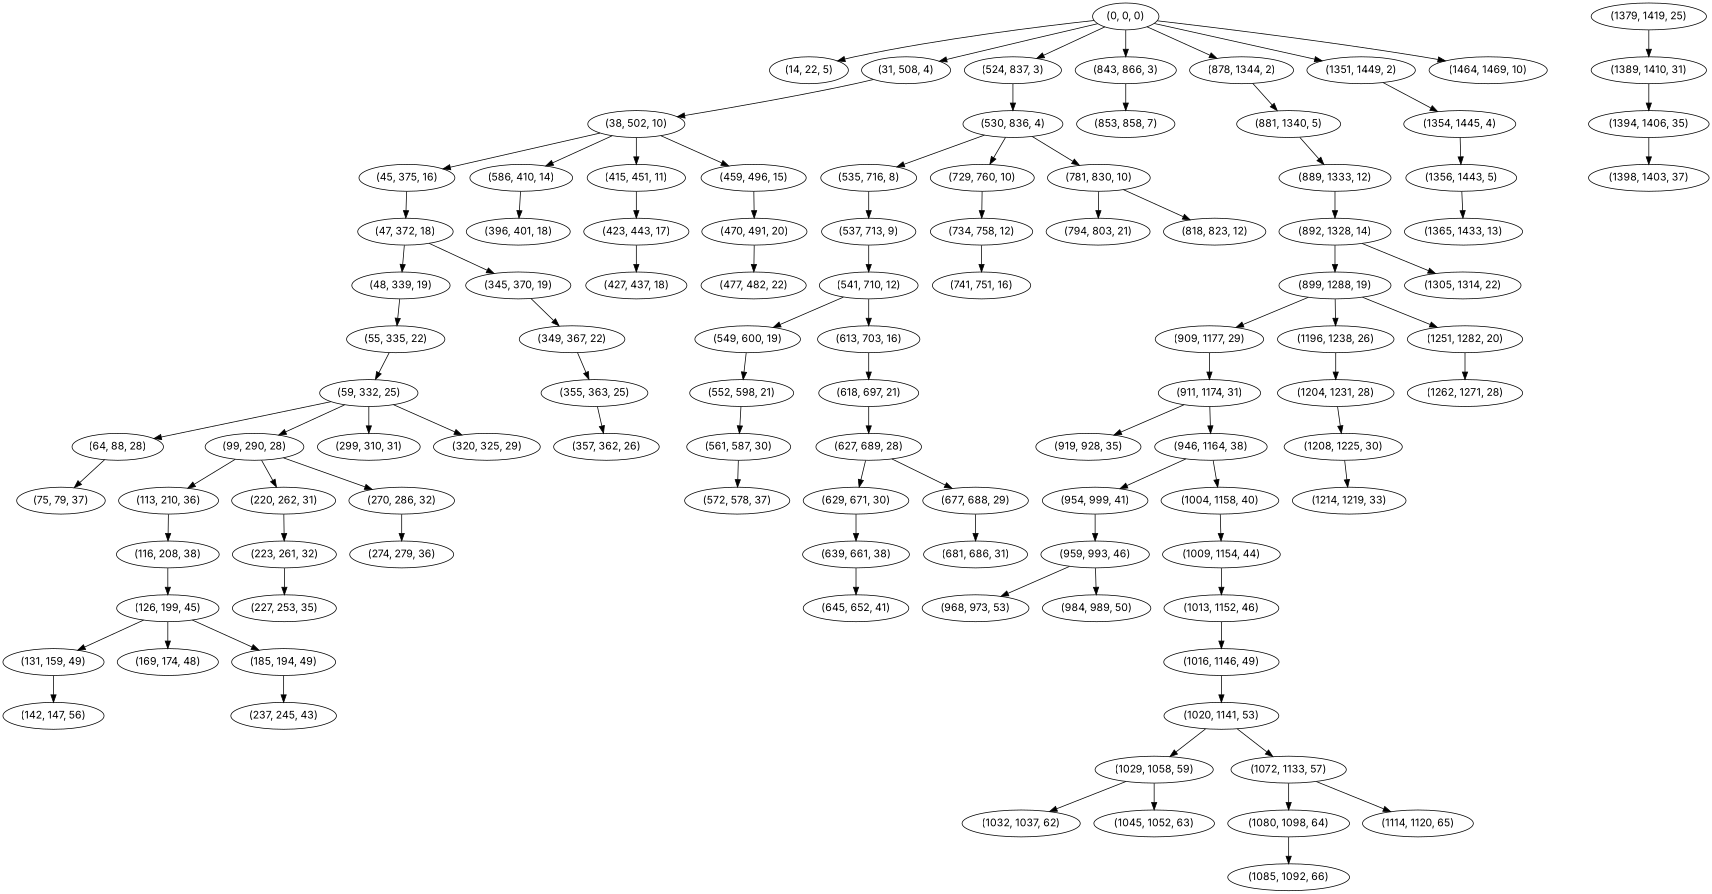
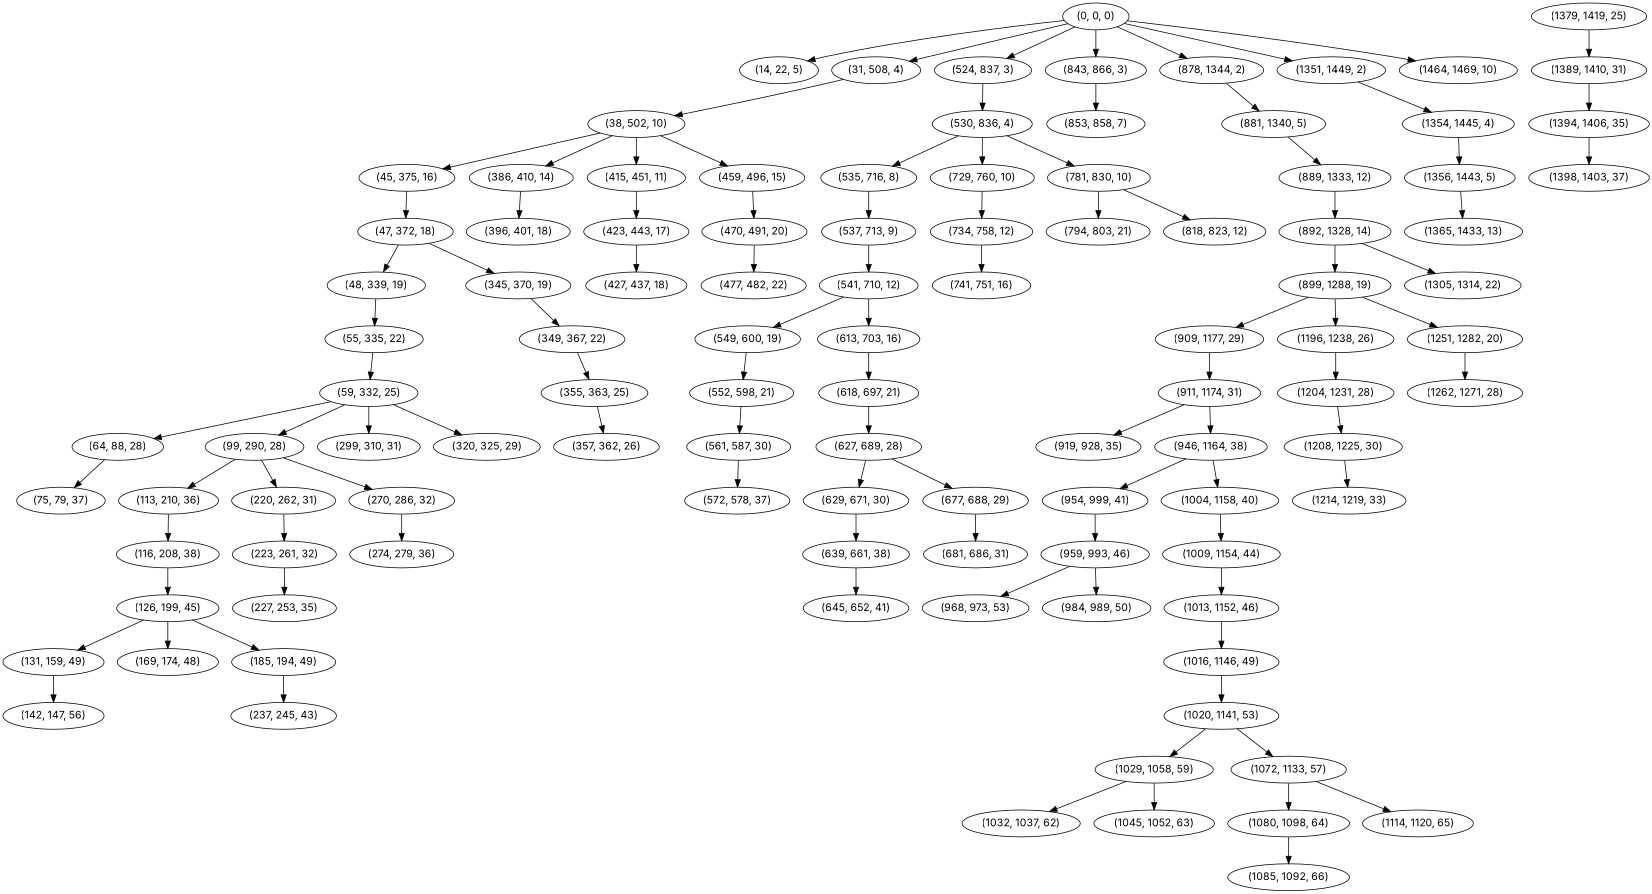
  digraph {
    fontname=Inter
    node [fontname=Inter]
    edge [fontname=Inter]
    "(0, 0, 0)"
    "(14, 22, 5)"
    "(31, 508, 4)"
    "(524, 837, 3)"
    "(843, 866, 3)"
    "(878, 1344, 2)"
    "(1351, 1449, 2)"
    "(1464, 1469, 10)"
    "(38, 502, 10)"
    "(530, 836, 4)"
    "(853, 858, 7)"
    "(881, 1340, 5)"
    "(1354, 1445, 4)"
    "(45, 375, 16)"
-   "(386, 410, 14)" [label="(586, 410, 14)"]
+   "(386, 410, 14)"
    "(415, 451, 11)"
    "(459, 496, 15)"
    "(47, 372, 18)"
    "(396, 401, 18)"
    "(423, 443, 17)"
    "(470, 491, 20)"
    "(48, 339, 19)"
    "(345, 370, 19)"
    "(55, 335, 22)"
    "(349, 367, 22)"
    "(59, 332, 25)"
    "(64, 88, 28)"
    "(99, 290, 28)"
    "(299, 310, 31)"
    "(320, 325, 29)"
    "(75, 79, 37)"
    "(113, 210, 36)"
    "(220, 262, 31)"
    "(270, 286, 32)"
    "(116, 208, 38)"
    "(223, 261, 32)"
    "(274, 279, 36)"
    "(126, 199, 45)"
    "(131, 159, 49)"
    "(169, 174, 48)"
    "(185, 194, 49)"
    "(142, 147, 56)"
    "(237, 245, 43)"
    "(227, 253, 35)"
    "(355, 363, 25)"
    "(357, 362, 26)"
    "(427, 437, 18)"
    "(477, 482, 22)"
    "(535, 716, 8)"
    "(729, 760, 10)"
    "(781, 830, 10)"
    "(537, 713, 9)"
    "(734, 758, 12)"
    "(794, 803, 21)"
    "(818, 823, 12)"
    "(541, 710, 12)"
    "(549, 600, 19)"
    "(613, 703, 16)"
    "(552, 598, 21)"
    "(618, 697, 21)"
    "(561, 587, 30)"
    "(572, 578, 37)"
    "(627, 689, 28)"
    "(629, 671, 30)"
    "(677, 688, 29)"
    "(639, 661, 38)"
    "(681, 686, 31)"
    "(645, 652, 41)"
    "(741, 751, 16)"
    "(889, 1333, 12)"
    "(892, 1328, 14)"
    "(899, 1288, 19)"
    "(1305, 1314, 22)"
    "(909, 1177, 29)"
    "(1196, 1238, 26)"
    "(1251, 1282, 20)"
    "(911, 1174, 31)"
    "(1204, 1231, 28)"
    "(1262, 1271, 28)"
    "(919, 928, 35)"
    "(946, 1164, 38)"
    "(954, 999, 41)"
    "(1004, 1158, 40)"
    "(959, 993, 46)"
    "(1009, 1154, 44)"
    "(968, 973, 53)"
    "(984, 989, 50)"
    "(1013, 1152, 46)"
    "(1016, 1146, 49)"
    "(1020, 1141, 53)"
    "(1029, 1058, 59)"
    "(1072, 1133, 57)"
    "(1032, 1037, 62)"
    "(1045, 1052, 63)"
    "(1080, 1098, 64)"
    "(1114, 1120, 65)"
    "(1085, 1092, 66)"
    "(1208, 1225, 30)"
    "(1214, 1219, 33)"
    "(1356, 1443, 5)"
    "(1365, 1433, 13)"
    "(1379, 1419, 25)"
    "(1389, 1410, 31)"
    "(1394, 1406, 35)"
    "(1398, 1403, 37)"
    "(0, 0, 0)" -> "(14, 22, 5)"
    "(0, 0, 0)" -> "(31, 508, 4)"
    "(0, 0, 0)" -> "(524, 837, 3)"
    "(0, 0, 0)" -> "(843, 866, 3)"
    "(0, 0, 0)" -> "(878, 1344, 2)"
    "(0, 0, 0)" -> "(1351, 1449, 2)"
    "(0, 0, 0)" -> "(1464, 1469, 10)"
    "(31, 508, 4)" -> "(38, 502, 10)"
    "(524, 837, 3)" -> "(530, 836, 4)"
    "(843, 866, 3)" -> "(853, 858, 7)"
    "(878, 1344, 2)" -> "(881, 1340, 5)"
    "(1351, 1449, 2)" -> "(1354, 1445, 4)"
    "(38, 502, 10)" -> "(45, 375, 16)"
    "(38, 502, 10)" -> "(386, 410, 14)"
    "(38, 502, 10)" -> "(415, 451, 11)"
    "(38, 502, 10)" -> "(459, 496, 15)"
    "(530, 836, 4)" -> "(535, 716, 8)"
    "(530, 836, 4)" -> "(729, 760, 10)"
    "(530, 836, 4)" -> "(781, 830, 10)"
    "(881, 1340, 5)" -> "(889, 1333, 12)"
    "(1354, 1445, 4)" -> "(1356, 1443, 5)"
    "(45, 375, 16)" -> "(47, 372, 18)"
    "(386, 410, 14)" -> "(396, 401, 18)"
    "(415, 451, 11)" -> "(423, 443, 17)"
    "(459, 496, 15)" -> "(470, 491, 20)"
    "(47, 372, 18)" -> "(48, 339, 19)"
    "(47, 372, 18)" -> "(345, 370, 19)"
    "(423, 443, 17)" -> "(427, 437, 18)"
    "(470, 491, 20)" -> "(477, 482, 22)"
    "(48, 339, 19)" -> "(55, 335, 22)"
    "(345, 370, 19)" -> "(349, 367, 22)"
    "(55, 335, 22)" -> "(59, 332, 25)"
    "(349, 367, 22)" -> "(355, 363, 25)"
    "(59, 332, 25)" -> "(64, 88, 28)"
    "(59, 332, 25)" -> "(99, 290, 28)"
    "(59, 332, 25)" -> "(299, 310, 31)"
    "(59, 332, 25)" -> "(320, 325, 29)"
    "(64, 88, 28)" -> "(75, 79, 37)"
    "(99, 290, 28)" -> "(113, 210, 36)"
    "(99, 290, 28)" -> "(220, 262, 31)"
    "(99, 290, 28)" -> "(270, 286, 32)"
    "(113, 210, 36)" -> "(116, 208, 38)"
    "(220, 262, 31)" -> "(223, 261, 32)"
    "(270, 286, 32)" -> "(274, 279, 36)"
    "(116, 208, 38)" -> "(126, 199, 45)"
    "(223, 261, 32)" -> "(227, 253, 35)"
    "(126, 199, 45)" -> "(131, 159, 49)"
    "(126, 199, 45)" -> "(169, 174, 48)"
    "(126, 199, 45)" -> "(185, 194, 49)"
    "(131, 159, 49)" -> "(142, 147, 56)"
    "(185, 194, 49)" -> "(237, 245, 43)"
    "(355, 363, 25)" -> "(357, 362, 26)"
    "(535, 716, 8)" -> "(537, 713, 9)"
    "(729, 760, 10)" -> "(734, 758, 12)"
    "(781, 830, 10)" -> "(794, 803, 21)"
    "(781, 830, 10)" -> "(818, 823, 12)"
    "(537, 713, 9)" -> "(541, 710, 12)"
    "(734, 758, 12)" -> "(741, 751, 16)"
    "(541, 710, 12)" -> "(549, 600, 19)"
    "(541, 710, 12)" -> "(613, 703, 16)"
    "(549, 600, 19)" -> "(552, 598, 21)"
    "(613, 703, 16)" -> "(618, 697, 21)"
    "(552, 598, 21)" -> "(561, 587, 30)"
    "(618, 697, 21)" -> "(627, 689, 28)"
    "(561, 587, 30)" -> "(572, 578, 37)"
    "(627, 689, 28)" -> "(629, 671, 30)"
    "(627, 689, 28)" -> "(677, 688, 29)"
    "(629, 671, 30)" -> "(639, 661, 38)"
    "(677, 688, 29)" -> "(681, 686, 31)"
    "(639, 661, 38)" -> "(645, 652, 41)"
    "(889, 1333, 12)" -> "(892, 1328, 14)"
    "(892, 1328, 14)" -> "(899, 1288, 19)"
    "(892, 1328, 14)" -> "(1305, 1314, 22)"
    "(899, 1288, 19)" -> "(909, 1177, 29)"
    "(899, 1288, 19)" -> "(1196, 1238, 26)"
    "(899, 1288, 19)" -> "(1251, 1282, 20)"
    "(909, 1177, 29)" -> "(911, 1174, 31)"
    "(1196, 1238, 26)" -> "(1204, 1231, 28)"
    "(1251, 1282, 20)" -> "(1262, 1271, 28)"
    "(911, 1174, 31)" -> "(919, 928, 35)"
    "(911, 1174, 31)" -> "(946, 1164, 38)"
    "(1204, 1231, 28)" -> "(1208, 1225, 30)"
    "(946, 1164, 38)" -> "(954, 999, 41)"
    "(946, 1164, 38)" -> "(1004, 1158, 40)"
    "(954, 999, 41)" -> "(959, 993, 46)"
    "(1004, 1158, 40)" -> "(1009, 1154, 44)"
    "(959, 993, 46)" -> "(968, 973, 53)"
    "(959, 993, 46)" -> "(984, 989, 50)"
    "(1009, 1154, 44)" -> "(1013, 1152, 46)"
    "(1013, 1152, 46)" -> "(1016, 1146, 49)"
    "(1016, 1146, 49)" -> "(1020, 1141, 53)"
    "(1020, 1141, 53)" -> "(1029, 1058, 59)"
    "(1020, 1141, 53)" -> "(1072, 1133, 57)"
    "(1029, 1058, 59)" -> "(1032, 1037, 62)"
    "(1029, 1058, 59)" -> "(1045, 1052, 63)"
    "(1072, 1133, 57)" -> "(1080, 1098, 64)"
    "(1072, 1133, 57)" -> "(1114, 1120, 65)"
    "(1080, 1098, 64)" -> "(1085, 1092, 66)"
    "(1208, 1225, 30)" -> "(1214, 1219, 33)"
    "(1356, 1443, 5)" -> "(1365, 1433, 13)"
    "(1379, 1419, 25)" -> "(1389, 1410, 31)"
    "(1389, 1410, 31)" -> "(1394, 1406, 35)"
    "(1394, 1406, 35)" -> "(1398, 1403, 37)"
  }
